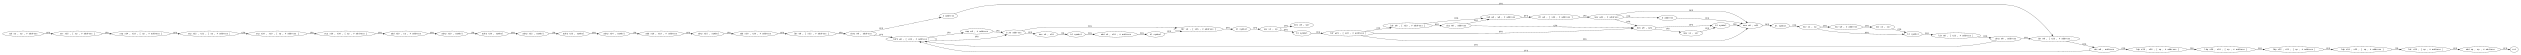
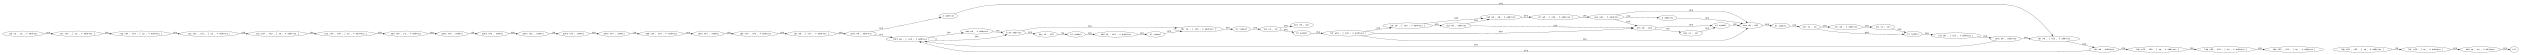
  digraph {
    fontname="Liberation Mono"
    rankdir=LR
    node [fontname="Liberation Mono"]
    edge [fontname="Liberation Mono"]
    n1 [label="sub sp , sp , # address"]
    n2 [label="str x25 , [ sp , # address ]"]
    n3 [label="stp x24 , x23 , [ sp , # address ]"]
    n4 [label="stp x22 , x21 , [ sp , # address ]"]
    n5 [label="stp x20 , x19 , [ sp , # address ]"]
    n6 [label="stp x29 , x30 , [ sp , # address ]"]
    n7 [label="add x29 , sp , # address"]
    n8 [label="adrp x19 , symbol"]
    n9 [label="adrp x20 , symbol"]
    n10 [label="adrp x22 , symbol"]
    n11 [label="adrp x23 , symbol"]
    n12 [label="adrp x24 , symbol"]
    n13 [label="add x19 , x19 , # address"]
    n14 [label="adrp x25 , symbol"]
    n15 [label="add x20 , x20 , # address"]
    n16 [label="ldr w8 , [ x22 , # address ]"]
    n17 [label="cbnz w8 , address"]
    n18 [label="ldrb w8 , [ x24 , # address ]"]
    n19 [label="b address"]
    n20 [label="cmp w8 , # address"]
    n21 [label="b.ne address"]
    n22 [label="ldr w8 , [ x23 , # address ]"]
    n23 [label="ldr x0 , [ x25 , # address ]"]
    n24 [label="mov x0 , x19"]
    n25 [label="cbz w8 , address"]
    n26 [label="bl symbol"]
    n27 [label="bl symbol"]
    n28 [label="mov x2 , sp"]
    n29 [label="add x0 , x19 , # address"]
    n30 [label="ldp x29 , x30 , [ sp , # address ]"]
    n31 [label="mov w0 , wzr"]
    n32 [label="bl symbol"]
    n33 [label="ldr w21 , [ x22 , # address ]"]
    n34 [label="ldr w8 , [ x23 , # address ]"]
    n35 [label="mov w0 , w21"]
    n36 [label="mov w0 , w21"]
    n37 [label="cbz w8 , address"]
    n38 [label="sub w8 , w8 , # address"]
    n39 [label="mov x1 , xzr"]
    n40 [label="bl symbol"]
    n41 [label="bl symbol"]
    n42 [label="str w8 , [ x23 , # address ]"]
    n43 [label="mov w21 , # address"]
    n44 [label="bl symbol"]
    n45 [label="ldp x20 , x19 , [ sp , # address ]"]
    n46 [label="ldp x22 , x21 , [ sp , # address ]"]
    n47 [label="mov x1 , sp"]
    n48 [label="b address"]
    n49 [label="ldp x24 , x23 , [ sp , # address ]"]
    n50 [label="ldr x25 , [ sp , # address ]"]
    n51 [label="add sp , sp , # address"]
    n52 [label=ret]
    n53 [label="mov w0 , # address"]
    n54 [label="bl symbol"]
    n55 [label="mov x2 , xzr"]
    n56 [label="ldr w8 , [ x22 , # address ]"]
    n57 [label="cbnz w8 , address"]
    n1 -> n2 [label=CFG]
    n2 -> n3 [label=CFG]
    n3 -> n4 [label=CFG]
    n4 -> n5 [label=CFG]
    n5 -> n6 [label=CFG]
    n6 -> n7 [label=CFG]
    n7 -> n8 [label=CFG]
    n8 -> n9 [label=CFG]
    n9 -> n10 [label=CFG]
    n10 -> n11 [label=CFG]
    n11 -> n12 [label=CFG]
    n12 -> n13 [label=CFG]
    n13 -> n14 [label=CFG]
    n14 -> n15 [label=CFG]
    n15 -> n16 [label=CFG]
    n16 -> n17 [label=DFG]
    n17 -> n18 [label=CFG]
    n17 -> n19 [label=CFG]
    n18 -> n20 [label=CFG]
    n18 -> n21 [label=DFG]
    n19 -> n22 [label=CFG]
    n20 -> n21 [label=CFG]
    n21 -> n23 [label=CFG]
    n21 -> n24 [label=CFG]
    n22 -> n25 [label=DFG]
    n23 -> n26 [label=DFG]
    n24 -> n27 [label=CFG]
    n25 -> n18 [label=CFG]
    n25 -> n30 [label=CFG]
    n26 -> n28 [label=CFG]
    n27 -> n29 [label=CFG]
    n28 -> n31 [label=CFG]
    n28 -> n32 [label=DFG]
    n29 -> n44 [label=CFG]
    n30 -> n45 [label=CFG]
    n32 -> n33 [label=CFG]
    n33 -> n34 [label=CFG]
    n33 -> n35 [label=DFG]
    n33 -> n36 [label=DFG]
    n34 -> n37 [label=DFG]
    n34 -> n38 [label=DFG]
    n35 -> n39 [label=CFG]
    n35 -> n40 [label=DFG]
    n36 -> n41 [label=DFG]
    n37 -> n35 [label=CFG]
    n37 -> n38 [label=CFG]
    n38 -> n42 [label=DFG]
    n39 -> n40 [label=CFG]
    n40 -> n36 [label=CFG]
    n41 -> n47 [label=CFG]
    n42 -> n43 [label=CFG]
    n43 -> n35 [label=DFG]
    n43 -> n36 [label=DFG]
    n43 -> n48 [label=CFG]
    n44 -> n23 [label=CFG]
    n45 -> n46 [label=CFG]
-   n46 -> n49 [label=CFG]
    n47 -> n53 [label=CFG]
    n47 -> n54 [label=DFG]
    n48 -> n36 [label=CFG]
    n49 -> n50 [label=CFG]
    n50 -> n51 [label=CFG]
    n51 -> n52 [label=CFG]
    n53 -> n55 [label=CFG]
    n54 -> n56 [label=CFG]
    n55 -> n54 [label=CFG]
    n56 -> n57 [label=DFG]
    n57 -> n18 [label=CFG]
    n57 -> n22 [label=CFG]
  }
